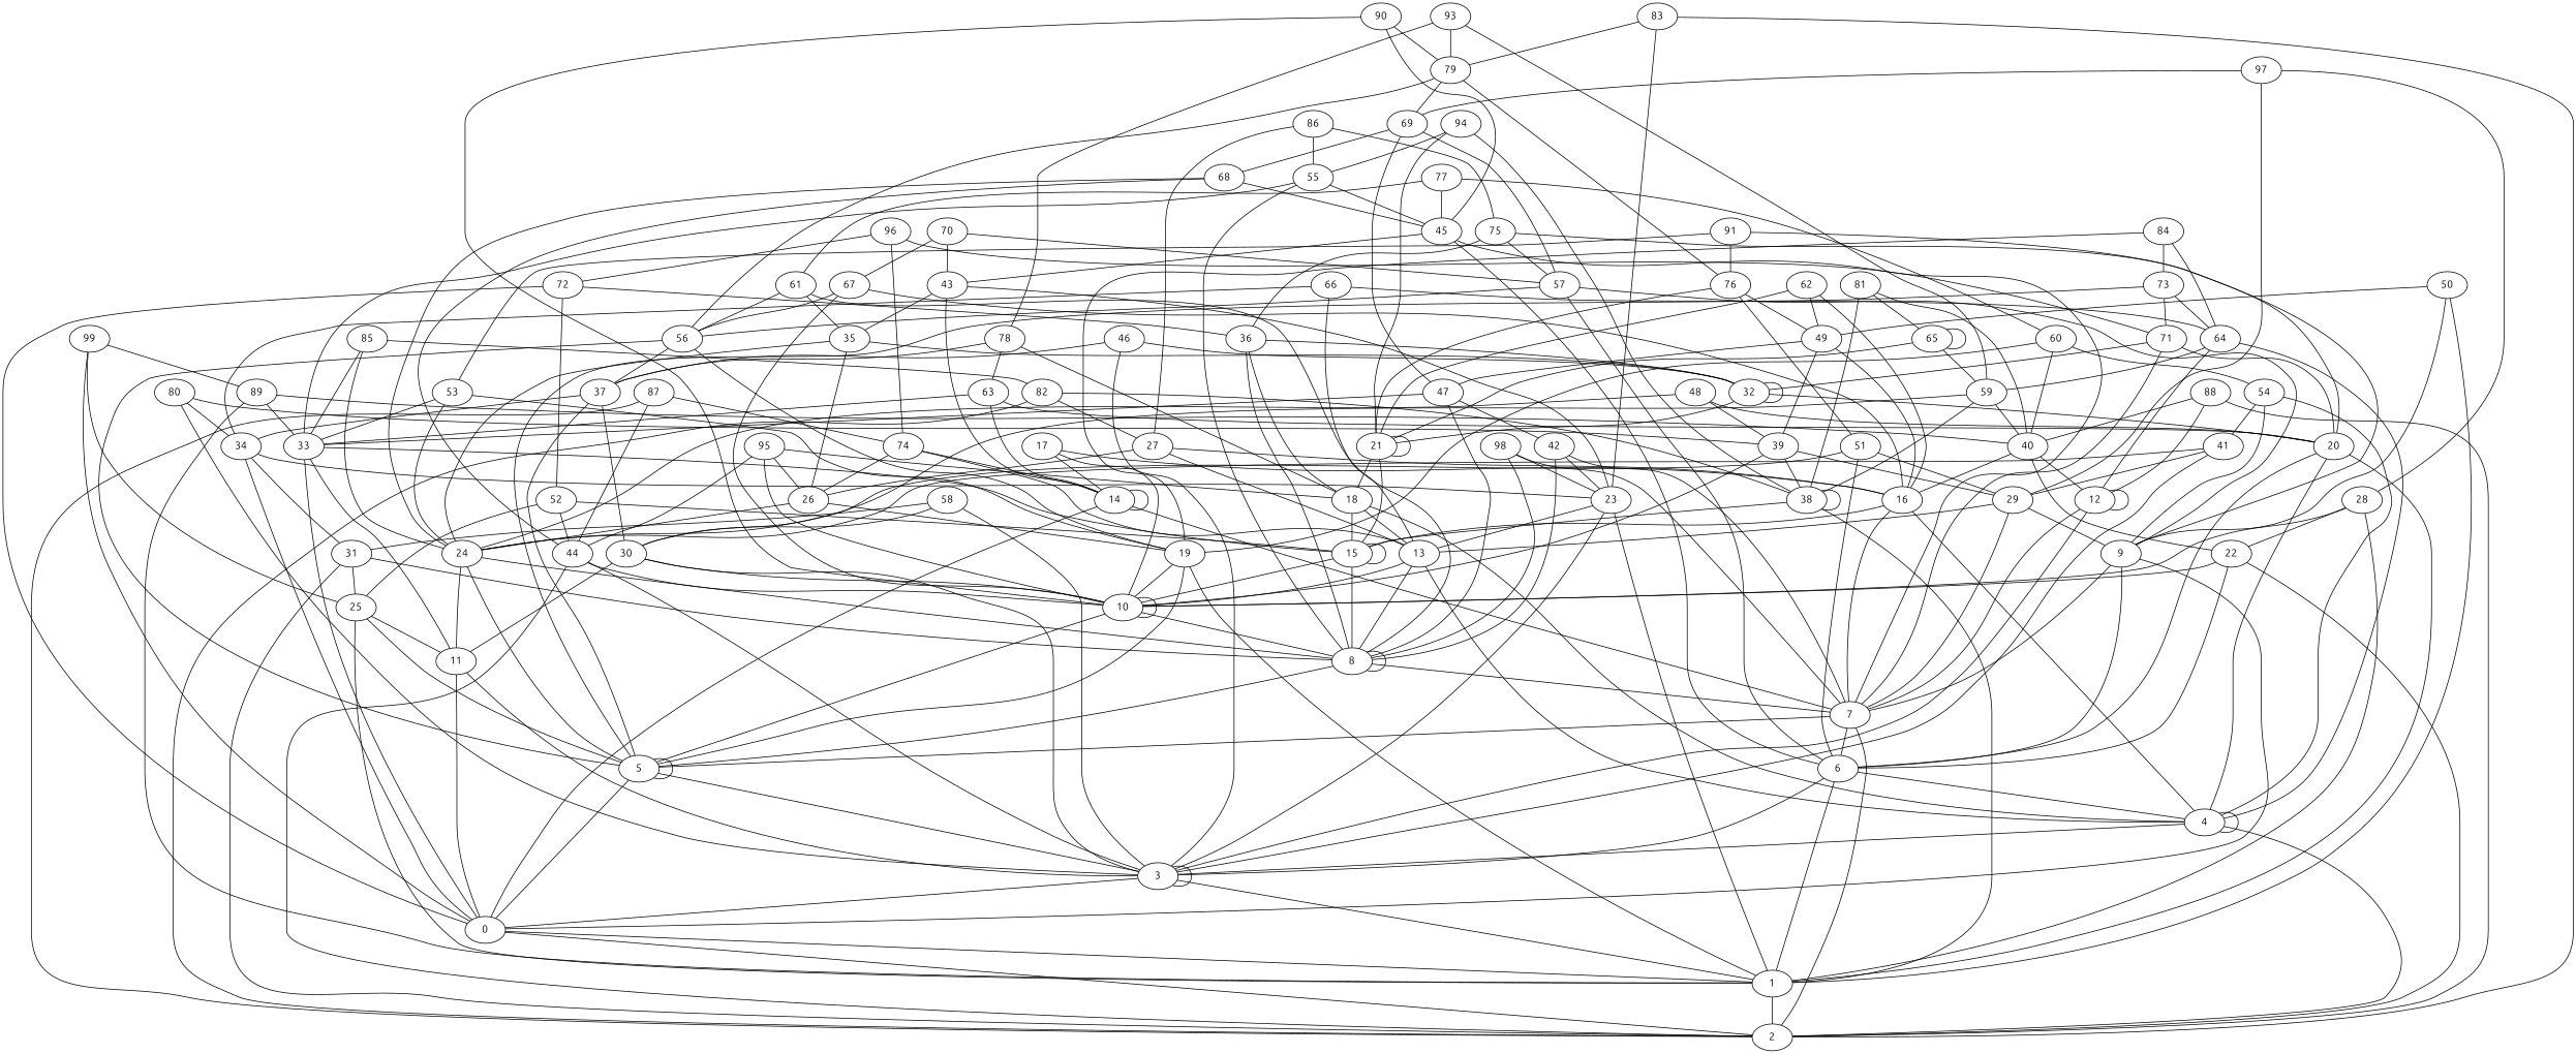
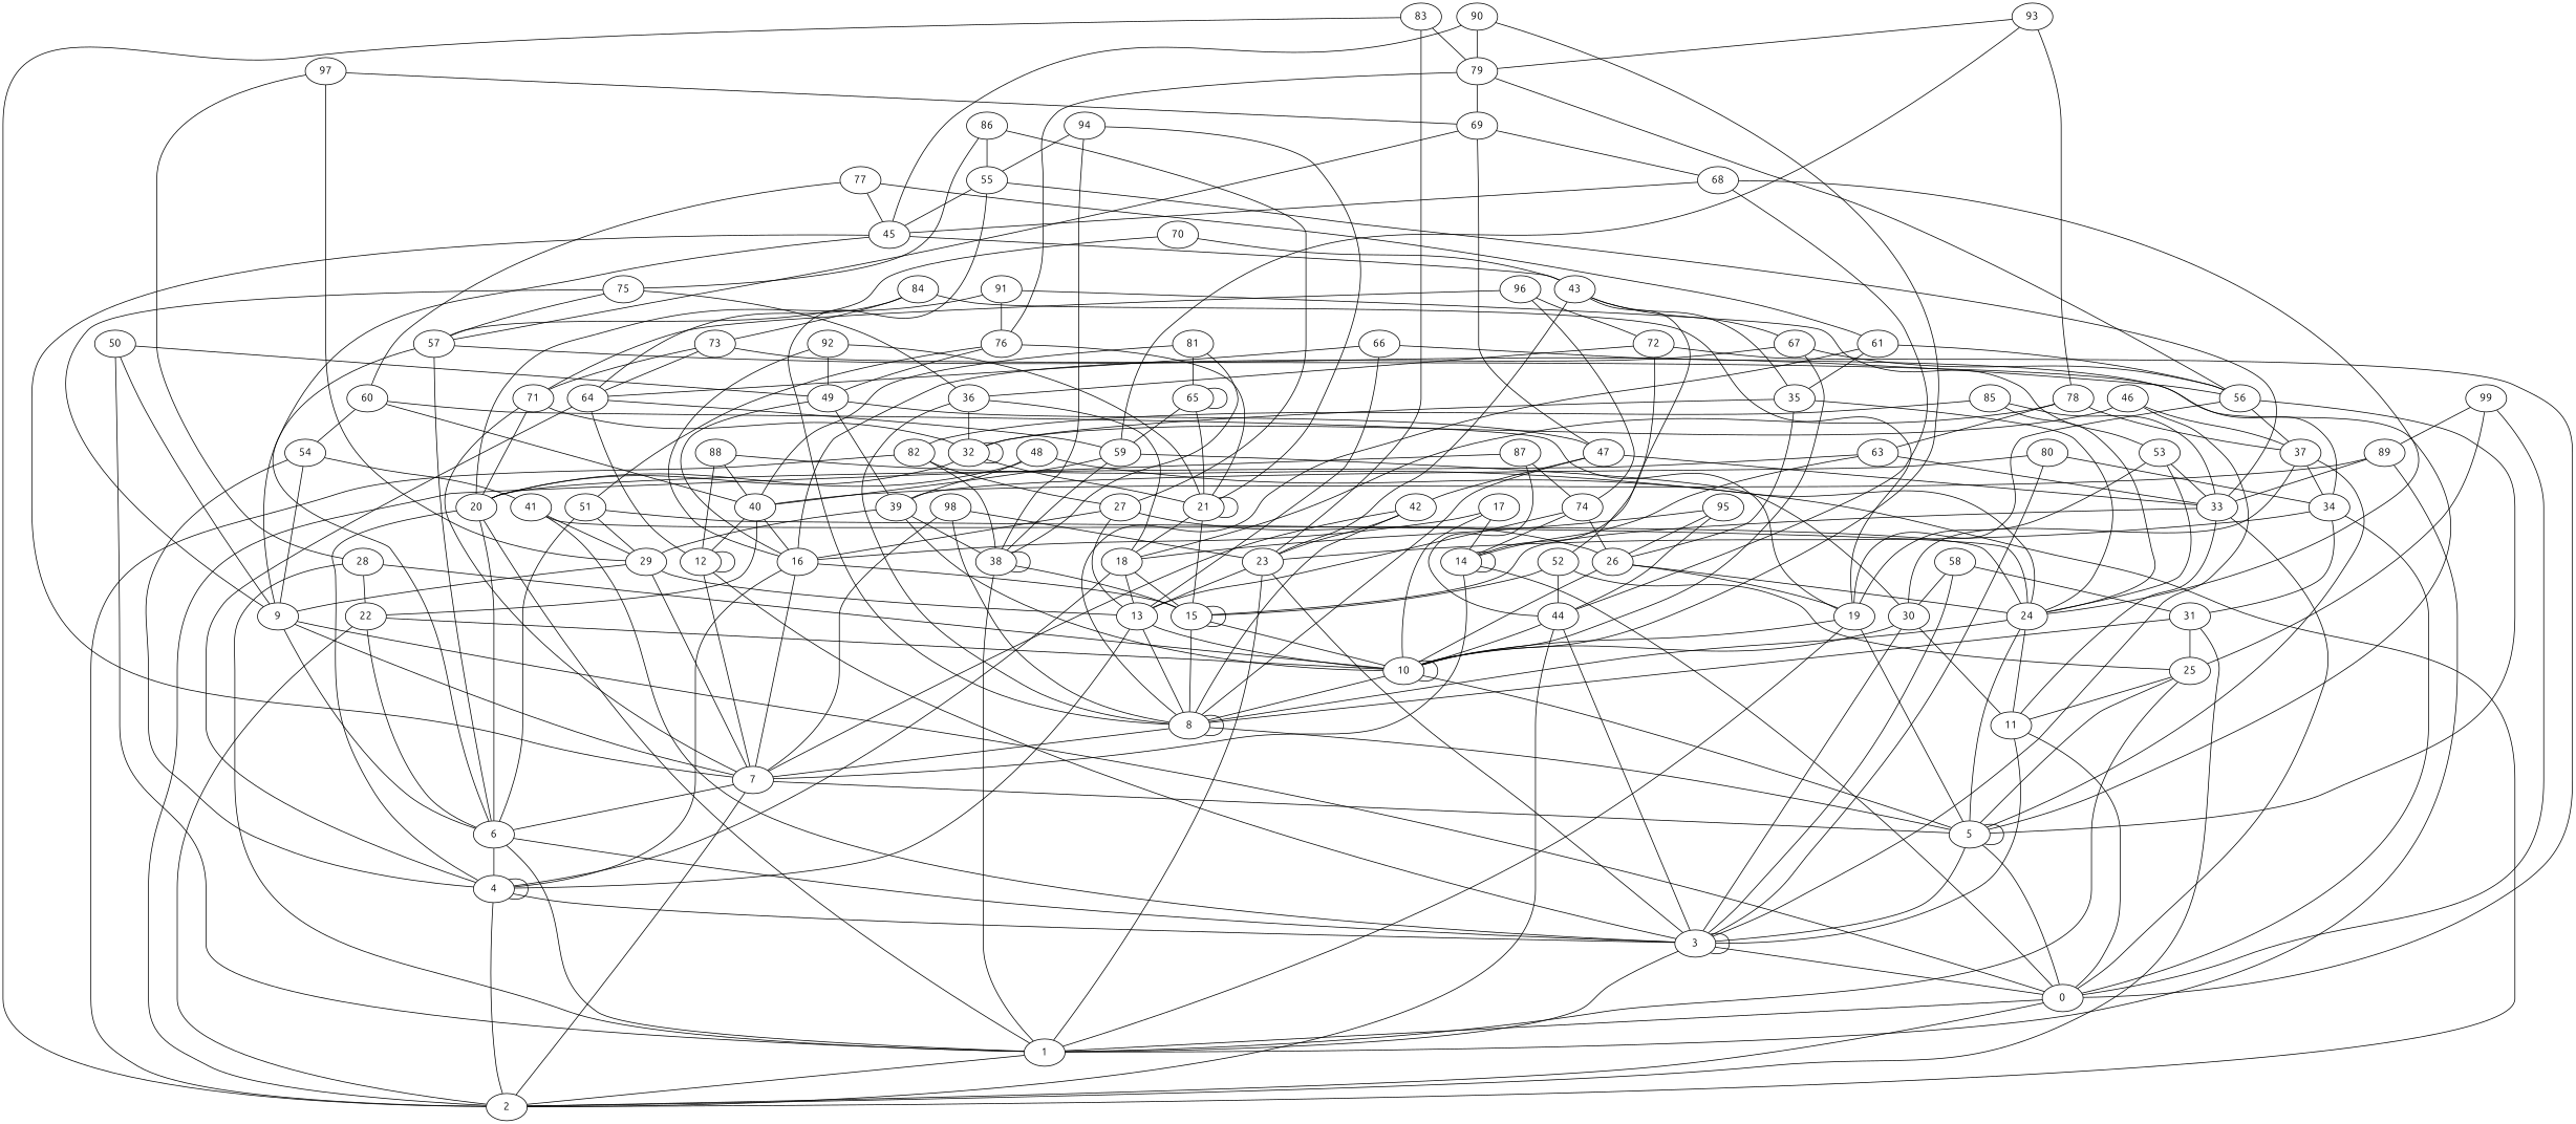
  graph {
    fontname=Ubuntu
    node [fontname=Ubuntu]
    edge [fontname=Ubuntu]
    21
    15
    18
    8
    10
    4
    13
    5
    7
    46
    32
    37
    3
    20
    30
    34
    0
    1
    6
    64
    59
    12
    2
    40
    38
    16
    22
    11
    55
    33
    45
    43
    51
    24
    29
    9
    63
    14
    19
    23
    31
    25
    41
    98
    79
    76
    56
    69
    49
    57
    47
    68
    39
    35
    26
-   62
+   62 [label=92]
    42
    75
    36
    70
    67
    90
    86
    27
    52
    44
    28
    97
    58
    74
    82
    83
    95
    73
    71
    91
    53
    17
    65
    93
    78
    66
    85
    84
    61
    80
    50
    54
    88
    60
    99
    89
    81
    77
    96
    72
    48
    87
    94
    21 -- 21
    21 -- 15
    21 -- 18
    15 -- 15
    15 -- 8
    15 -- 10
    18 -- 15
    18 -- 4
    18 -- 13
    8 -- 8
    8 -- 5
    8 -- 7
    10 -- 8
    10 -- 10
    10 -- 5
    4 -- 4
    4 -- 3
    4 -- 2
    13 -- 8
    13 -- 10
    13 -- 4
    5 -- 5
    5 -- 3
    5 -- 0
    7 -- 5
    7 -- 6
    7 -- 2
    46 -- 32
    46 -- 37
    46 -- 3
    32 -- 21
    32 -- 32
    32 -- 20
    37 -- 5
    37 -- 30
    37 -- 34
    3 -- 3
    3 -- 0
    3 -- 1
    20 -- 4
    20 -- 1
    20 -- 6
    30 -- 10
    30 -- 3
    30 -- 11
    34 -- 0
    34 -- 23
    34 -- 31
    0 -- 1
    0 -- 2
    1 -- 2
    6 -- 4
    6 -- 3
    6 -- 1
    64 -- 4
    64 -- 59
    64 -- 12
    59 -- 30
    59 -- 40
    59 -- 38
    12 -- 7
    12 -- 3
    12 -- 12
    40 -- 12
    40 -- 16
    40 -- 22
    38 -- 15
    38 -- 1
    38 -- 38
    16 -- 15
    16 -- 4
    16 -- 7
    22 -- 10
    22 -- 6
    22 -- 2
    11 -- 3
    11 -- 0
    55 -- 8
    55 -- 33
    55 -- 45
    33 -- 15
    33 -- 0
    33 -- 11
    45 -- 7
    45 -- 6
    45 -- 43
    43 -- 14
    43 -- 23
    43 -- 35
    51 -- 6
    51 -- 24
    51 -- 29
    24 -- 8
    24 -- 5
    24 -- 11
    29 -- 13
    29 -- 7
    29 -- 9
    9 -- 7
    9 -- 0
    9 -- 6
    63 -- 20
    63 -- 33
    63 -- 14
    14 -- 7
    14 -- 0
    14 -- 14
    19 -- 10
    19 -- 5
    19 -- 1
    23 -- 13
    23 -- 3
    23 -- 1
    31 -- 8
    31 -- 2
    31 -- 25
    25 -- 5
    25 -- 1
    25 -- 11
    41 -- 3
    41 -- 24
    41 -- 29
    98 -- 8
    98 -- 7
    98 -- 23
    79 -- 76
    79 -- 56
    79 -- 69
    76 -- 21
    76 -- 51
    76 -- 49
    56 -- 5
    56 -- 37
    56 -- 19
    69 -- 57
    69 -- 47
    69 -- 68
    49 -- 16
    49 -- 47
    49 -- 39
    57 -- 6
    57 -- 9
    57 -- 56
    47 -- 8
    47 -- 33
    47 -- 42
    68 -- 45
    68 -- 24
    68 -- 44
    39 -- 10
    39 -- 38
    39 -- 29
    35 -- 32
    35 -- 24
    35 -- 26
-   95 -- 10
+   26 -- 10
    26 -- 24
    26 -- 19
    62 -- 21
    62 -- 16
    62 -- 49
    42 -- 8
    42 -- 7
    42 -- 23
    75 -- 9
    75 -- 57
    75 -- 36
    36 -- 18
    36 -- 8
    36 -- 32
    70 -- 43
    70 -- 57
-   70 -- 67
+   43 -- 67
    67 -- 10
    67 -- 16
    67 -- 56
    90 -- 10
    90 -- 45
    90 -- 79
    86 -- 55
    86 -- 75
    86 -- 27
    27 -- 13
    27 -- 16
    27 -- 26
    52 -- 15
    52 -- 25
    52 -- 44
    44 -- 10
    44 -- 3
    44 -- 2
    28 -- 10
    28 -- 1
    28 -- 22
    97 -- 29
    97 -- 69
    97 -- 28
    58 -- 3
    58 -- 30
    58 -- 31
    74 -- 13
    74 -- 14
    74 -- 26
    82 -- 2
    82 -- 38
    82 -- 27
    83 -- 2
    83 -- 23
    83 -- 79
    95 -- 18
    95 -- 26
    95 -- 44
    73 -- 5
    73 -- 64
    73 -- 71
    71 -- 7
    71 -- 32
    71 -- 20
    91 -- 20
    91 -- 76
    91 -- 53
    53 -- 33
    53 -- 24
    53 -- 19
    17 -- 10
    17 -- 16
    17 -- 14
    65 -- 21
    65 -- 59
    65 -- 65
    93 -- 59
    93 -- 79
    93 -- 78
    78 -- 18
    78 -- 37
    78 -- 63
    66 -- 13
    66 -- 34
    66 -- 64
    85 -- 33
    85 -- 24
    85 -- 82
    84 -- 64
    84 -- 19
    84 -- 73
    61 -- 8
    61 -- 56
    61 -- 35
    80 -- 3
    80 -- 34
    80 -- 39
    50 -- 1
    50 -- 9
    50 -- 49
    54 -- 4
    54 -- 9
    54 -- 41
    88 -- 12
    88 -- 2
    88 -- 40
    60 -- 40
    60 -- 19
    60 -- 54
    99 -- 0
    99 -- 25
    99 -- 89
    89 -- 1
    89 -- 40
    89 -- 33
    81 -- 40
    81 -- 38
    81 -- 65
    77 -- 45
    77 -- 61
    77 -- 60
    96 -- 74
    96 -- 71
    96 -- 72
    72 -- 0
    72 -- 36
    72 -- 52
    48 -- 20
    48 -- 24
    48 -- 39
    87 -- 2
    87 -- 44
    87 -- 74
    94 -- 21
    94 -- 38
    94 -- 55
  }
